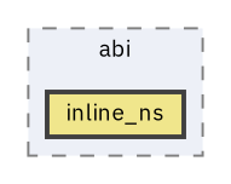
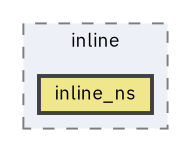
  digraph {
    compound=true
    fontname="IBM Plex Sans"
    n1 [color=grey25 fillcolor=khaki fontname="IBM Plex Sans" fontsize=10 height=0.2 label=inline_ns shape=box style="filled,bold" width=0.4]
    subgraph cluster_1 {
      bgcolor="#edf0f7"
      fontsize=10
-     label=abi
+     label=inline
      pencolor=grey50
      style="filled,dashed"
      n1
    }
  }
